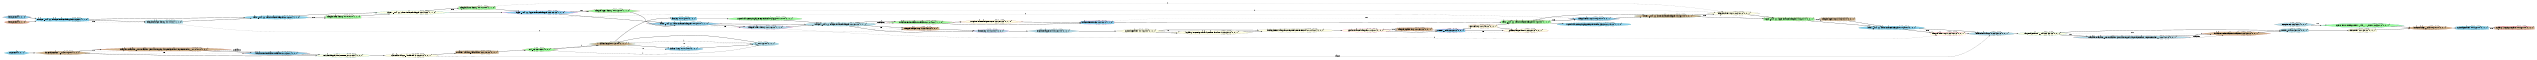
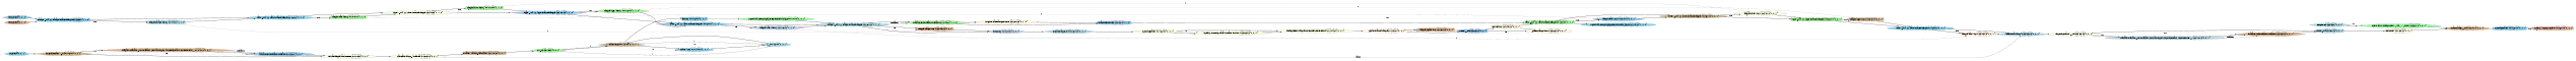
  digraph {
    rankdir=LR
    node [color=teal fillcolor=skyblue shape=hexagon style=filled]
    edge [style=bold]
    n1 [color=deeppink fillcolor=lightyellow label="pipeline instanceof Lifecycle@@@25@@@['0', '0', '1']" shape=ellipse]
    n2 [color=deeppink label="context != null@@@28@@@['0', '0', '1']" shape=cylinder]
    n3 [color=brown fillcolor=tan label="((Lifecycle)pipeline).stop()@@@26@@@['0', '0', '1']" shape=cylinder]
    n4 [color=brown fillcolor=lightyellow label="resourcesStop()@@@29@@@['0', '0', '1']" shape=cylinder]
    n5 [color=brown fillcolor=lightyellow label="context.clearAttributes()@@@28@@@['0', '0', '1']" shape=ellipse]
    n6 [label="(loader != null) && (loader instanceof Lifecycle)@@@39@@@['0', '0', '1']" shape=ellipse]
    n7 [color=deeppink fillcolor=lightyellow label="((Lifecycle)loader).stop()@@@40@@@['0', '0', '1']" shape=cylinder]
    n8 [color=gray40 fillcolor=lightblue label="{unbindThread(oldCCL)}@@@43@@@['0', '0', '1']" shape=ellipse]
    n9 [fillcolor=lightyellow label="this.getObjectName() != null@@@46@@@['0', '0', '1']" shape=ellipse]
    n10 [fillcolor=tan label="i < children.length@@@12@@@['0', '0', '1']"]
    n11 [fillcolor=lightblue label="i++@@@13@@@['0', '0', '1']" shape=ellipse]
    n12 [label="filterStop()@@@16@@@['0', '0', '1']" shape=cylinder]
    n13 [color=gray40 label="children(i(.stop()@@@14@@@['0', '0', '1']" shape=ellipse]
    n14 [color=gray40 fillcolor=palegreen label="super.edu.fdu.CPPDG.tinypdg.pe.ExpressionInfo@546c83@@@17@@@['0', '0', '1']" shape=ellipse]
    n15 [color=brown fillcolor=tan label="broadcaster.sendNotification(notification)@@@48@@@['0', '0', '1']"]
    n16 [fillcolor=lightblue label="context = null@@@50@@@['0', '0', '1']" shape=cylinder]
    n17 [color=gray40 fillcolor=lightyellow label="resetContext()@@@52@@@['0', '0', '1']" shape=cylinder]
    n18 [color=deeppink fillcolor=tan label="destroyInternal['0', '1', '0']" shape=ellipse]
    n19 [label="(manager != null) && (manager instanceof Lifecycle)@@@3@@@['1', '1', '0']" shape=cylinder]
    n20 [label="(realm != null) && (realm instanceof Lifecycle)@@@6@@@['1', '1', '0']" shape=ellipse]
    n21 [fillcolor=lightblue label="((Lifecycle)manager).destroy()@@@4@@@['1', '1', '0']" shape=cylinder]
    n22 [color=brown label="(loader != null) && (loader instanceof Lifecycle)@@@15@@@['1', '1', '0']"]
    n23 [fillcolor=lightblue label="(manager != null) && (manager instanceof Lifecycle)@@@18@@@['1', '1', '1']" shape=ellipse]
    n24 [color=deeppink fillcolor=lightblue label="((Lifecycle)loader).destroy()@@@16@@@['1', '1', '0']"]
    n25 [color=brown fillcolor=tan label="((Lifecycle)manager).stop()@@@19@@@['0', '0', '1']" shape=cylinder]
    n26 [color=deeppink fillcolor=lightblue label="listenerStop()@@@21@@@['0', '0', '1']" shape=ellipse]
    n27 [color=deeppink fillcolor=palegreen label="broadcaster.sendNotification(notification)@@@19@@@['1', '1', '0']"]
    n28 [color=gray40 fillcolor=tan label="((Lifecycle)logger).stop()@@@37@@@['0', '0', '1']" shape=cylinder]
    n29 [color=brown fillcolor=tan label="instanceManager = null@@@57@@@['0', '0', '1']" shape=ellipse]
    n30 [label="log.isDebugEnabled()@@@58@@@['0', '0', '1']" shape=cylinder]
    n31 [fillcolor=palegreen label="log.error(\"Error reseting context \" + this + \" \" + ex,ex)@@@55@@@['0', '0', '1']"]
    n32 [color=deeppink fillcolor=palegreen label="int i = 0@@@11@@@['0', '0', '1']"]
    n33 [color=gray40 fillcolor=lightyellow label="((Lifecycle)cluster).stop()@@@34@@@['0', '0', '1']"]
    n34 [color=brown fillcolor=palegreen label="(logger != null) && (logger instanceof Lifecycle)@@@36@@@['0', '0', '1']" shape=cylinder]
    n35 [color=deeppink fillcolor=palegreen label="((Lifecycle)realm).destroy()@@@7@@@['1', '1', '0']" shape=cylinder]
    n36 [fillcolor=lightyellow label="(cluster != null) && (cluster instanceof Lifecycle)@@@9@@@['1', '1', '0']"]
    n37 [color=brown label="((Lifecycle)realm).stop()@@@31@@@['0', '0', '1']"]
    n38 [color=deeppink fillcolor=palegreen label="((Lifecycle)cluster).destroy()@@@10@@@['1', '1', '0']" shape=cylinder]
    n39 [color=deeppink label="(logger != null) && (logger instanceof Lifecycle)@@@12@@@['1', '1', '0']"]
    n40 [color=gray40 fillcolor=lightyellow label="log.debug(\"Processing standard container shutdown\")@@@23@@@['0', '0', '1']"]
    n41 [color=gray40 fillcolor=lightyellow label="fireLifecycleEvent(Lifecycle.CONFIGURE_STOP_EVENT,null)@@@24@@@['0', '0', '1']" shape=ellipse]
    n42 [color=deeppink fillcolor=palegreen label="((Lifecycle)logger).destroy()@@@13@@@['1', '1', '0']"]
    n43 [color=gray40 fillcolor=lightblue label="Exception ex@@@54@@@['0', '0', '1']"]
    n44 [fillcolor=lightyellow label="setState(LifecycleState.STOPPING)@@@7@@@['0', '0', '1']" shape=ellipse]
    n45 [color=gray40 fillcolor=lightyellow label="ClassLoader oldCCL = bindThread()@@@8@@@['0', '0', '1']" shape=ellipse]
    n46 [color=gray40 fillcolor=tan label="Container(( children = findChildren()@@@10@@@['0', '0', '1']" shape=cylinder]
    n47 [color=deeppink fillcolor=tan label="log.debug(\"Stopping complete\")@@@58@@@['0', '0', '1']" shape=cylinder]
    n48 [color=brown label="broadcaster.sendNotification(notification)@@@5@@@['0', '0', '1']"]
    n49 [color=gray40 fillcolor=lightblue label="setCharsetMapper(null)@@@22@@@['0', '0', '1']"]
    n50 [fillcolor=tan label="(cluster != null) && (cluster instanceof Lifecycle)@@@33@@@['0', '0', '1']" shape=ellipse]
    n51 [color=brown fillcolor=lightyellow label="unregister(onameNamingResoucres)@@@20@@@['0', '1', '0']"]
    n52 [color=deeppink label="instanceListenersLock@@@21@@@['1', '1', '0']" shape=cylinder]
    n53 [color=brown fillcolor=palegreen label="(realm != null) && (realm instanceof Lifecycle)@@@30@@@['1', '1', '1']" shape=cylinder]
    n54 [color=brown fillcolor=lightblue label="Notification notification = new Notification(\"j2ee.state.stopped\",this.getObjectName(),sequenceNumber++)@@@47@@@['0', '0', '1']" shape=ellipse]
    n55 [color=brown fillcolor=tan label="Notification notification = new Notification(\"j2ee.state.stopping\",this.getObjectName(),sequenceNumber++)@@@4@@@['0', '0', '1']"]
    n56 [label="super.edu.fdu.CPPDG.tinypdg.pe.ExpressionInfo@546c30@@@24@@@['1', '1', '0']" shape=ellipse]
    n57 [label="stopInternal['0', '0', '1']"]
    n58 [color=gray40 fillcolor=tan label="this.getObjectName() != null@@@3@@@['0', '0', '1']"]
    n59 [color=gray40 fillcolor=lightyellow label="log.isDebugEnabled()@@@23@@@['0', '0', '1']"]
    n60 [color=brown label="destroyInternal['1', '0', '0']"]
    n1 -> n2
    n1 -> n3
    n1 -> n3 [label=true style=dotted]
    n2 -> n4
    n2 -> n5
    n2 -> n5 [label=true style=dotted]
    n3 -> n2
    n4 -> n5
    n4 -> n53
    n6 -> n7 [label=true style=dotted]
    n6 -> n7
    n6 -> n8
    n7 -> n8
    n8 -> n9
    n9 -> n15 [label=true style=dotted]
    n9 -> n16
    n9 -> n54 [label=true style=dotted]
    n9 -> n54
    n10 -> n11 [label=true style=dotted]
    n10 -> n12
    n10 -> n13 [label=true style=dotted]
    n10 -> n13
    n11 -> n10
    n11 -> n10 [label=i style=solid]
    n12 -> n14
    n13 -> n11
    n14 -> n23
    n15 -> n16
    n16 -> n17
    n17 -> n29
    n18 -> n19
    n19 -> n20
    n19 -> n21 [label=true style=dotted]
    n19 -> n21
    n20 -> n35 [label=true style=dotted]
    n20 -> n35
    n20 -> n36
    n21 -> n20
    n21 -> n25 [label=0 style=dashed]
    n22 -> n23
    n22 -> n24
    n22 -> n24 [label=true style=dotted]
    n23 -> n25 [label=true style=dotted]
    n23 -> n25
    n23 -> n26
    n23 -> n27
    n23 -> n27 [label=notification style=solid]
    n24 -> n7 [label=0 style=dashed]
    n24 -> n23
    n25 -> n26
    n26 -> n49
    n27 -> n51
    n27 -> n52
    n28 -> n6
    n29 -> n30
    n30 -> n47
    n30 -> n47 [label=true style=dotted]
    n31 -> n29
    n32 -> n10 [label=i style=solid]
    n32 -> n10
    n32 -> n11 [label=i style=solid]
    n33 -> n34
    n34 -> n6
    n34 -> n28
    n34 -> n28 [label=true style=dotted]
    n35 -> n36
    n35 -> n37 [label=0 style=dashed]
    n36 -> n38
    n36 -> n38 [label=true style=dotted]
    n36 -> n39
    n37 -> n50
    n38 -> n33 [label=0 style=dashed]
    n38 -> n39
    n39 -> n22
    n39 -> n42 [label=true style=dotted]
    n39 -> n42
    n40 -> n41
    n41 -> n1
    n42 -> n22
-   n42 -> n33 [label=0 style=dashed]
+   n42 -> n28 [label=0 style=dashed]
    n43 -> n31 [label=true style=dotted]
    n43 -> n31
    n44 -> n45
    n45 -> n8 [label=oldCCL style=solid]
    n45 -> n46
    n46 -> n32
    n48 -> n44
    n49 -> n59
    n50 -> n33
    n50 -> n33 [label=true style=dotted]
    n50 -> n34
    n51 -> n52
    n52 -> n53 [label=true style=dotted]
    n52 -> n53
    n53 -> n37 [label=true style=dotted]
    n53 -> n37
    n53 -> n50
    n53 -> n56
    n54 -> n15 [label=notification style=solid]
    n54 -> n15
    n55 -> n48 [label=notification style=solid]
    n55 -> n48
    n57 -> n58
    n58 -> n44
    n58 -> n48 [label=true style=dotted]
    n58 -> n55 [label=true style=dotted]
    n58 -> n55
    n59 -> n40
    n59 -> n40 [label=true style=dotted]
    n59 -> n41
    n60 -> n19
  }
